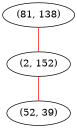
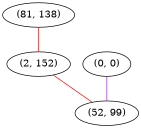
  graph {
    edge [color=red weight=1]
    "(81, 138)"
    "(2, 152)"
-   "(52, 99)" [label="(52, 39)"]
+   "(52, 99)"
+   "(0, 0)"
    "(81, 138)" -- "(2, 152)"
    "(2, 152)" -- "(52, 99)"
+   "(0, 0)" -- "(52, 99)" [color=purple weight=4]
  }
